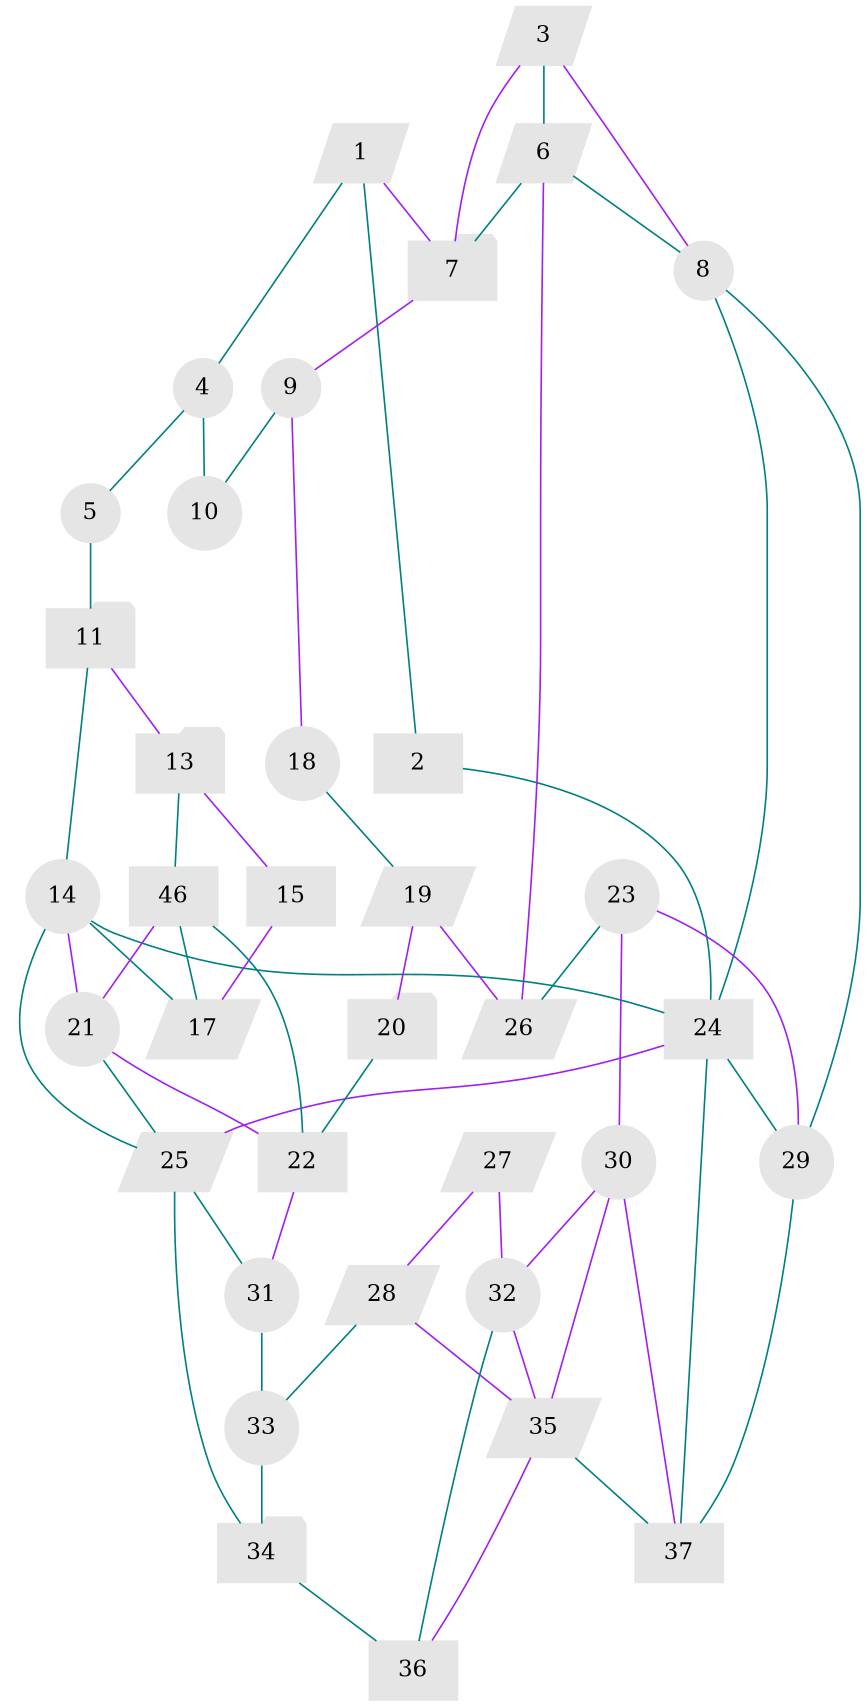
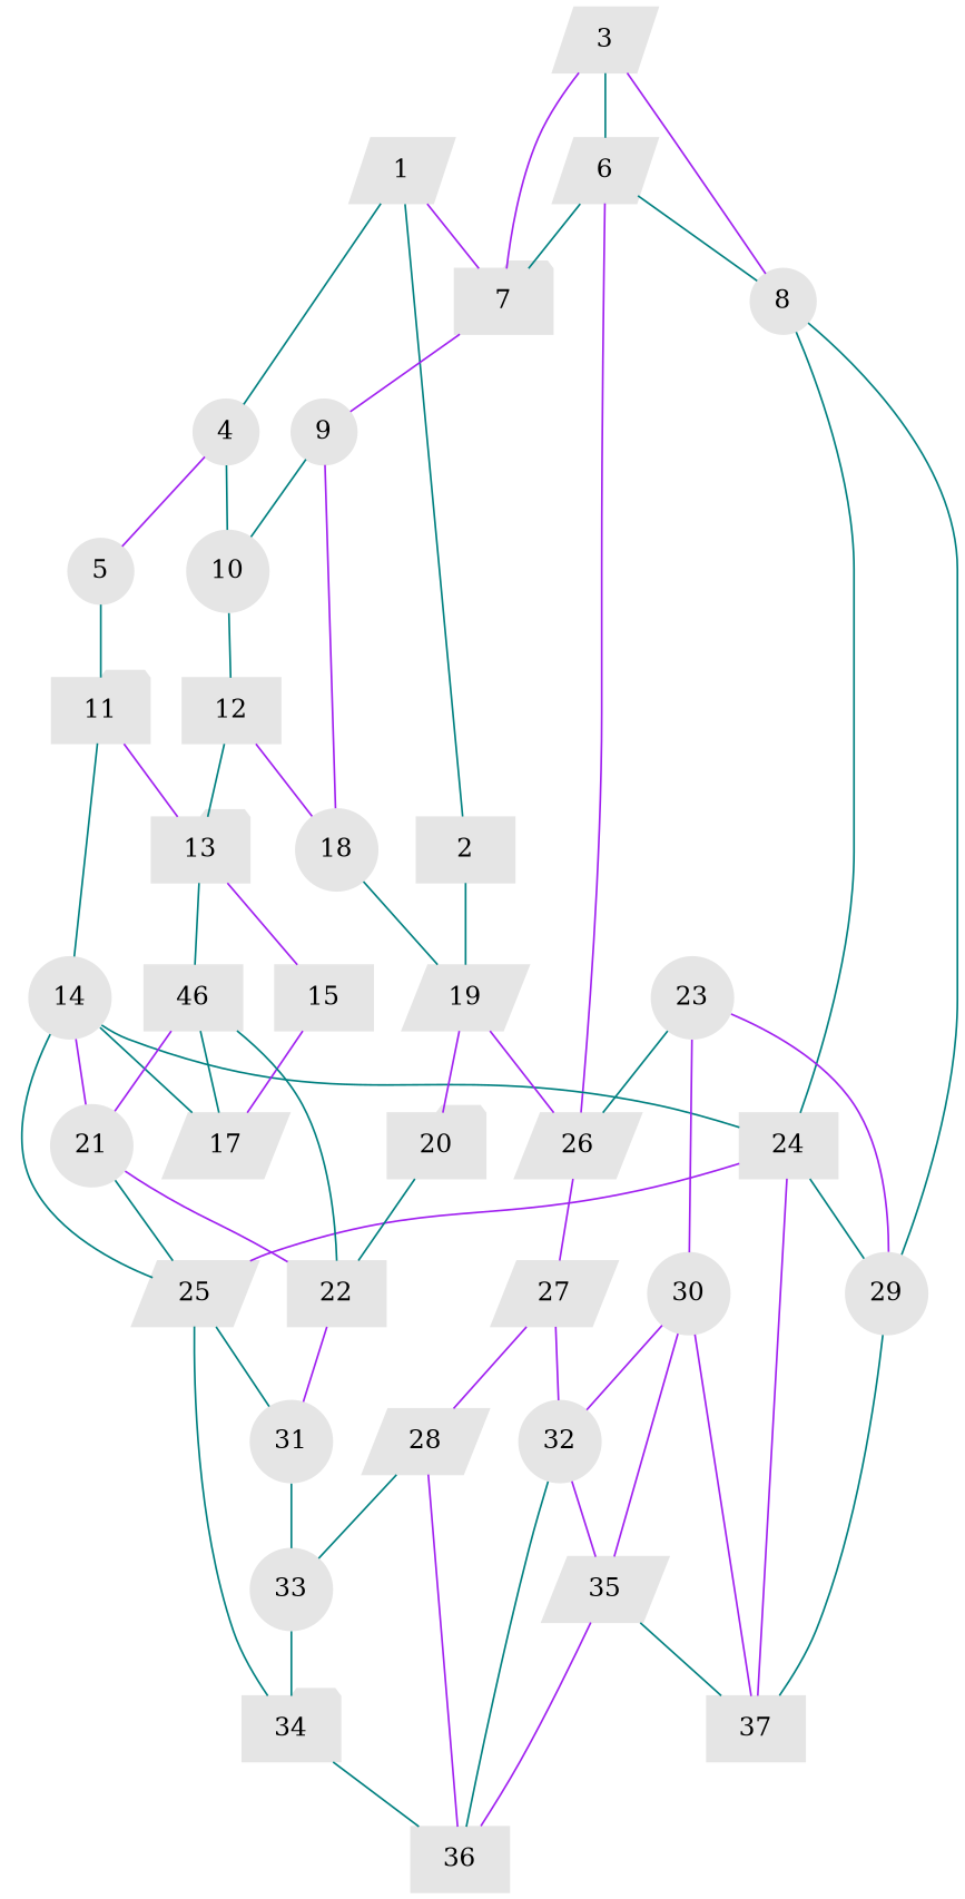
  graph {
    node [color=gray90 shape=circle style=filled]
    edge [color=teal weight=1.0]
    1 [shape=parallelogram]
    2 [shape=box]
    4
    7 [shape=folder]
    24 [shape=box]
    5
    10
    9
    29
    25 [shape=parallelogram]
    37 [shape=box]
    3 [shape=parallelogram]
    6 [shape=parallelogram]
    8
    26 [shape=parallelogram]
    11 [shape=folder]
+   12 [shape=box]
    13 [shape=folder]
    14
    27 [shape=parallelogram]
    18
    19 [shape=parallelogram]
    15 [shape=box]
    n24 [label=46 shape=box]
    17 [shape=parallelogram]
    21
    22 [shape=box]
    31
    34 [shape=folder]
    20 [shape=folder]
    28 [shape=parallelogram]
    33
    36 [shape=box]
    23
    30
    32
    35 [shape=parallelogram]
    1 -- 2
    1 -- 4
    1 -- 7 [color=purple]
-   2 -- 24
-   4 -- 5
+   2 -- 19
+   4 -- 5 [color=purple]
    4 -- 10 [weight=2.0]
    7 -- 9 [color=purple]
    24 -- 29
    24 -- 25 [color=purple]
-   24 -- 37
+   24 -- 37 [color=purple]
    5 -- 11 [weight=2.0]
+   10 -- 12
    9 -- 10
    9 -- 18 [color=purple]
    29 -- 37
    25 -- 31
    25 -- 34
    3 -- 7 [color=purple]
    3 -- 6
    3 -- 8 [color=purple]
    6 -- 7
    6 -- 8
    6 -- 26 [color=purple]
    8 -- 24
    8 -- 29
+   26 -- 27 [color=purple]
    11 -- 13 [color=purple]
    11 -- 14
+   12 -- 13
+   12 -- 18 [color=purple]
    13 -- 15 [color=purple]
    13 -- n24
    14 -- 24
    14 -- 25
    14 -- 17
    14 -- 21 [color=purple]
    27 -- 28 [color=purple]
    27 -- 32 [color=purple]
    18 -- 19 [weight=2.0]
    19 -- 26 [color=purple]
    19 -- 20 [color=purple]
    15 -- 17 [color=purple weight=2.0]
    n24 -- 17
    n24 -- 21 [color=purple]
    n24 -- 22
    21 -- 25
    21 -- 22 [color=purple]
    22 -- 31 [color=purple]
    31 -- 33 [weight=2.0]
    34 -- 36
    20 -- 22
    28 -- 33
-   28 -- 35 [color=purple]
+   28 -- 36 [color=purple]
    33 -- 34
    23 -- 29 [color=purple]
    23 -- 26
    23 -- 30 [color=purple]
    30 -- 37 [color=purple]
    30 -- 32 [color=purple]
    30 -- 35 [color=purple]
    32 -- 36
    32 -- 35 [color=purple]
    35 -- 37
    35 -- 36 [color=purple]
  }
